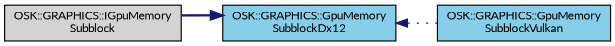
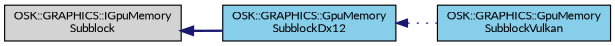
  digraph {
    fontname=Lato
    rankdir=LR
    node [color=black fillcolor=skyblue fontname=Lato fontsize=10 shape=record style=filled]
    edge [color=midnightblue dir=back fontname=Lato fontsize=10 labelfontname=Helvetica labelfontsize=10]
    n1 [fillcolor=lightgrey fontcolor=black height=0.2 label="OSK::GRAPHICS::IGpuMemory\lSubblock" width=0.4]
    n2 [height=0.2 label="OSK::GRAPHICS::GpuMemory\lSubblockDx12" width=0.4]
    n3 [height=0.2 label="OSK::GRAPHICS::GpuMemory\lSubblockVulkan" width=0.4]
-   n2 -> n1 [style=bold]
+   n1 -> n2 [style=bold]
    n2 -> n3 [style=dotted]
  }
